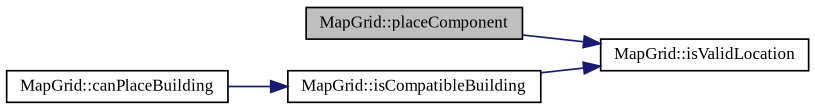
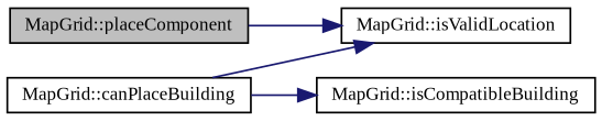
  digraph {
    fontname="Liberation Serif"
    rankdir=LR
    node [color=black fillcolor=white fontname="Liberation Serif" fontsize=10 shape=record style=filled]
    edge [color=midnightblue fontname="Liberation Serif" fontsize=10 labelfontname=Helvetica labelfontsize=10 style=solid]
    n1 [fillcolor=grey75 fontcolor=black height=0.2 label="MapGrid::placeComponent" width=0.4]
    n2 [height=0.2 label="MapGrid::isValidLocation" width=0.4]
    n3 [height=0.2 label="MapGrid::canPlaceBuilding" width=0.4]
    n4 [height=0.2 label="MapGrid::isCompatibleBuilding" width=0.4]
    n1 -> n2
-   n4 -> n2
+   n3 -> n2
    n3 -> n4
  }
